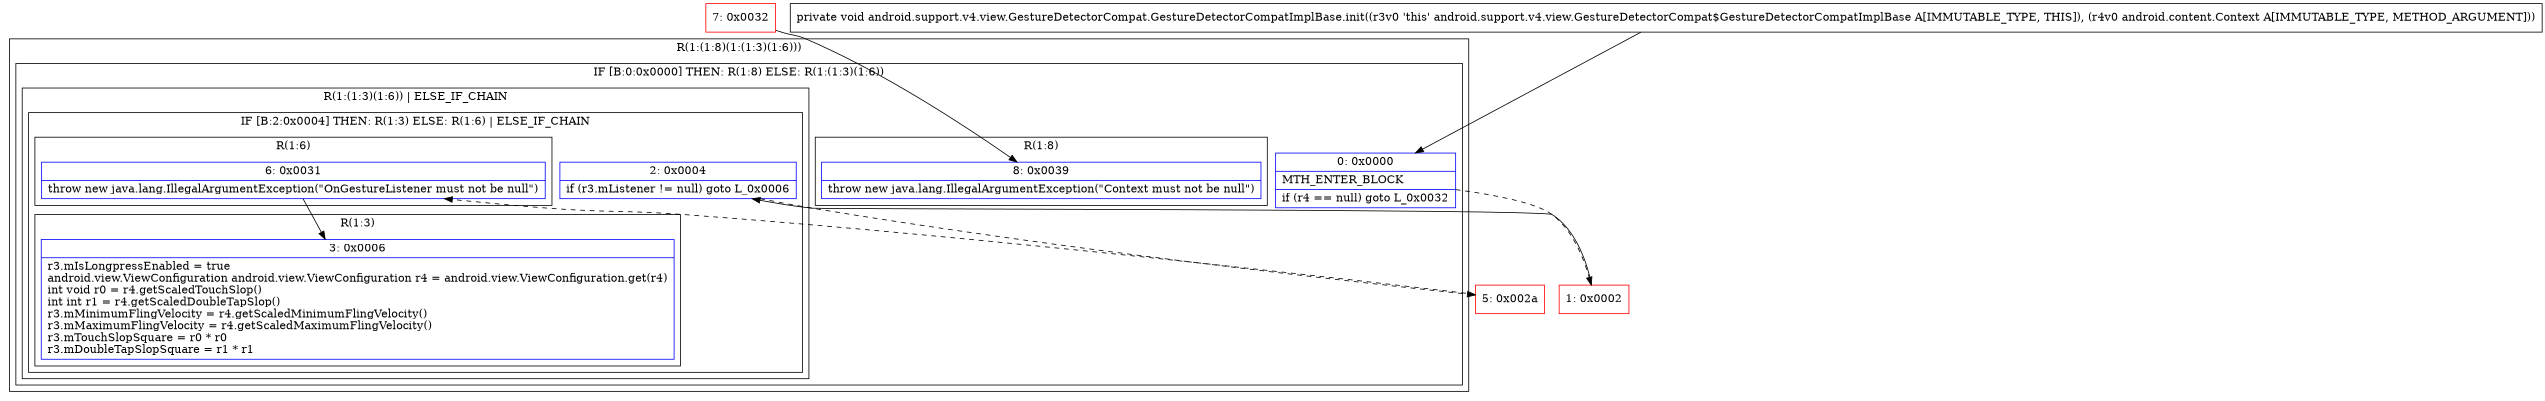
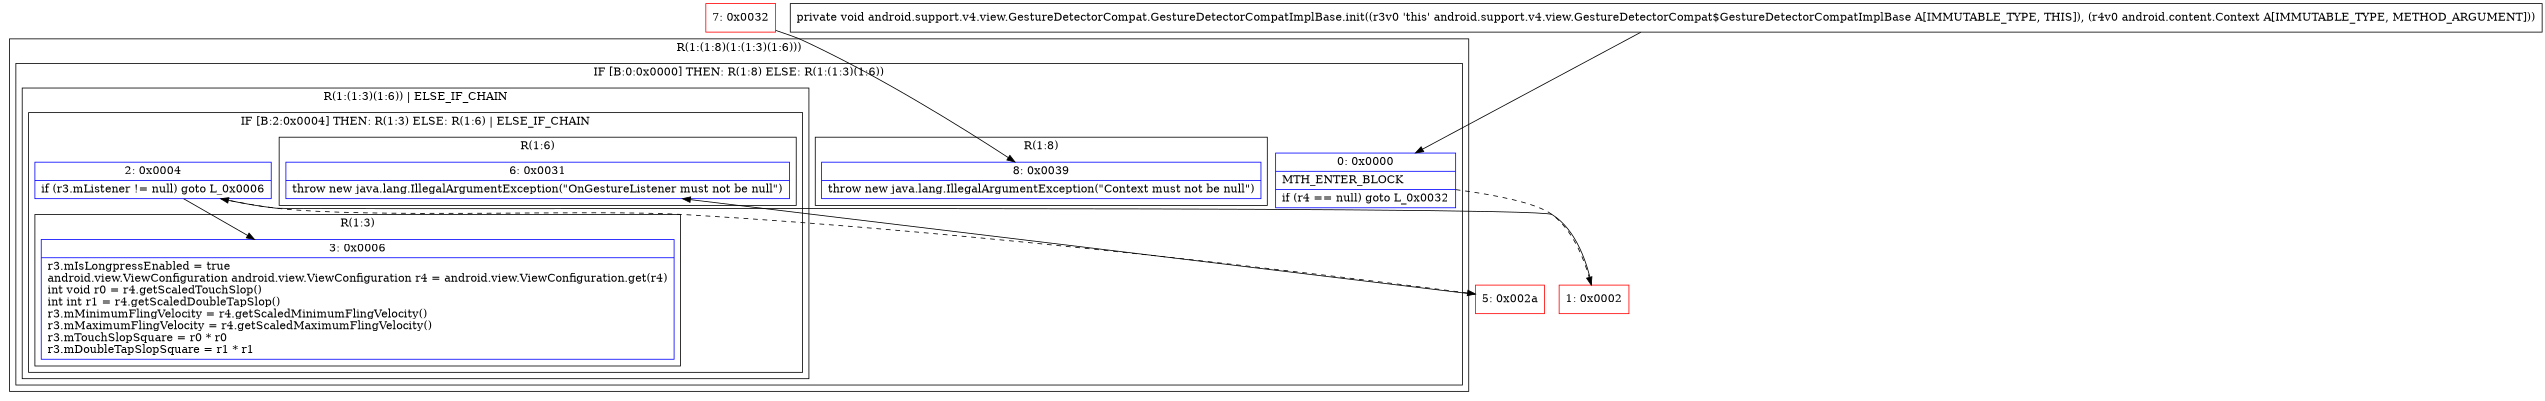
  digraph {
    node [color=blue shape=record]
    n1 [label="{8\:\ 0x0039|throw new java.lang.IllegalArgumentException(\"Context must not be null\")\l}"]
    n2 [label="{3\:\ 0x0006|r3.mIsLongpressEnabled = true\landroid.view.ViewConfiguration android.view.ViewConfiguration r4 = android.view.ViewConfiguration.get(r4)\lint void r0 = r4.getScaledTouchSlop()\lint int r1 = r4.getScaledDoubleTapSlop()\lr3.mMinimumFlingVelocity = r4.getScaledMinimumFlingVelocity()\lr3.mMaximumFlingVelocity = r4.getScaledMaximumFlingVelocity()\lr3.mTouchSlopSquare = r0 * r0\lr3.mDoubleTapSlopSquare = r1 * r1\l}"]
    n3 [label="{6\:\ 0x0031|throw new java.lang.IllegalArgumentException(\"OnGestureListener must not be null\")\l}"]
    n4 [label="{2\:\ 0x0004|if (r3.mListener != null) goto L_0x0006\l}"]
    n5 [label="{0\:\ 0x0000|MTH_ENTER_BLOCK\l|if (r4 == null) goto L_0x0032\l}"]
    n6 [color=red label="{5\:\ 0x002a}"]
    n7 [color=red label="{1\:\ 0x0002}"]
    n8 [color=red label="{7\:\ 0x0032}"]
    n9 [label="{private void android.support.v4.view.GestureDetectorCompat.GestureDetectorCompatImplBase.init((r3v0 'this' android.support.v4.view.GestureDetectorCompat$GestureDetectorCompatImplBase A[IMMUTABLE_TYPE, THIS]), (r4v0 android.content.Context A[IMMUTABLE_TYPE, METHOD_ARGUMENT])) }" color=""]
    subgraph cluster_1 {
      label="R(1:(1:8)(1:(1:3)(1:6)))"
      subgraph cluster_2 {
        label="IF [B:0:0x0000] THEN: R(1:8) ELSE: R(1:(1:3)(1:6))"
        n5
        subgraph cluster_3 {
          label="R(1:8)"
          n1
        }
        subgraph cluster_4 {
          label="R(1:(1:3)(1:6)) | ELSE_IF_CHAIN\l"
          subgraph cluster_5 {
            label="IF [B:2:0x0004] THEN: R(1:3) ELSE: R(1:6) | ELSE_IF_CHAIN\l"
            n4
            subgraph cluster_6 {
              label="R(1:3)"
              n2
            }
            subgraph cluster_7 {
              label="R(1:6)"
              n3
            }
          }
        }
      }
    }
-   n3 -> n2
+   n4 -> n2
    n4 -> n6 [style=dashed]
    n5 -> n7 [style=dashed]
-   n6 -> n3 [style=dashed]
+   n6 -> n3
    n7 -> n4
    n8 -> n1
    n9 -> n5
  }
